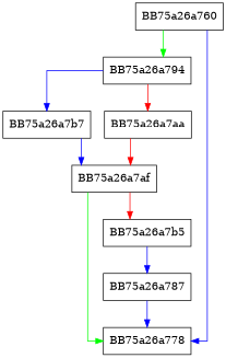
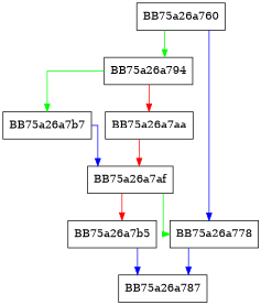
  digraph {
    splines=ortho
    node [shape=box]
    edge [color=blue]
    BB75a26a760
    BB75a26a794
    BB75a26a778
    BB75a26a7b7
    BB75a26a7aa
    BB75a26a787
    BB75a26a7af
    BB75a26a7b5
    BB75a26a760 -> BB75a26a794 [color=green]
    BB75a26a760 -> BB75a26a778
-   BB75a26a794 -> BB75a26a7b7
+   BB75a26a794 -> BB75a26a7b7 [color=green]
    BB75a26a794 -> BB75a26a7aa [color=red]
-   BB75a26a787 -> BB75a26a778
+   BB75a26a778 -> BB75a26a787
    BB75a26a7b7 -> BB75a26a7af
    BB75a26a7aa -> BB75a26a7af [color=red]
    BB75a26a7af -> BB75a26a778 [color=green]
    BB75a26a7af -> BB75a26a7b5 [color=red]
    BB75a26a7b5 -> BB75a26a787
  }
